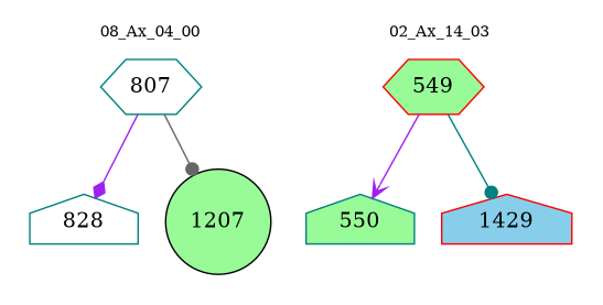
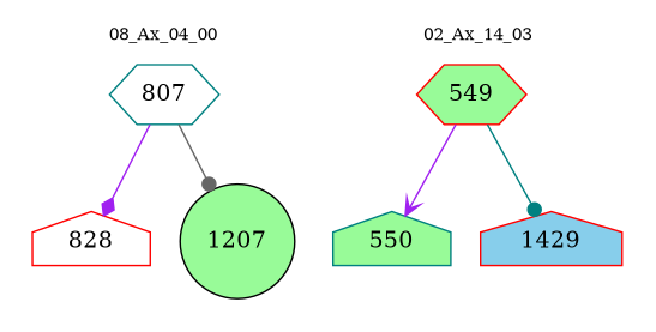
  digraph {
    fontname="DejaVu Serif"
    node [color=teal fillcolor=palegreen fontname="DejaVu Serif" shape=house style=filled]
    edge [arrowhead=dot color=purple fontname="DejaVu Serif"]
    n1 [fillcolor=white label=807 shape=hexagon]
-   n2 [fillcolor=white label=828]
+   n2 [color=red fillcolor=white label=828]
    n3 [color=black label=1207 shape=circle]
    n4 [color=red label=549 shape=hexagon]
    n5 [label=550]
    n6 [color=red fillcolor=skyblue label=1429]
    subgraph cluster_1 {
      color=white
      fontsize=10
      label="08_Ax_04_00"
      n1
      n2
      n3
    }
    subgraph cluster_2 {
      color=white
      fontsize=10
      label="02_Ax_14_03"
      n4
      n5
      n6
    }
    n1 -> n2 [arrowhead=diamond]
    n1 -> n3 [color=gray40]
    n4 -> n5 [arrowhead=vee]
    n4 -> n6 [color=teal]
  }
